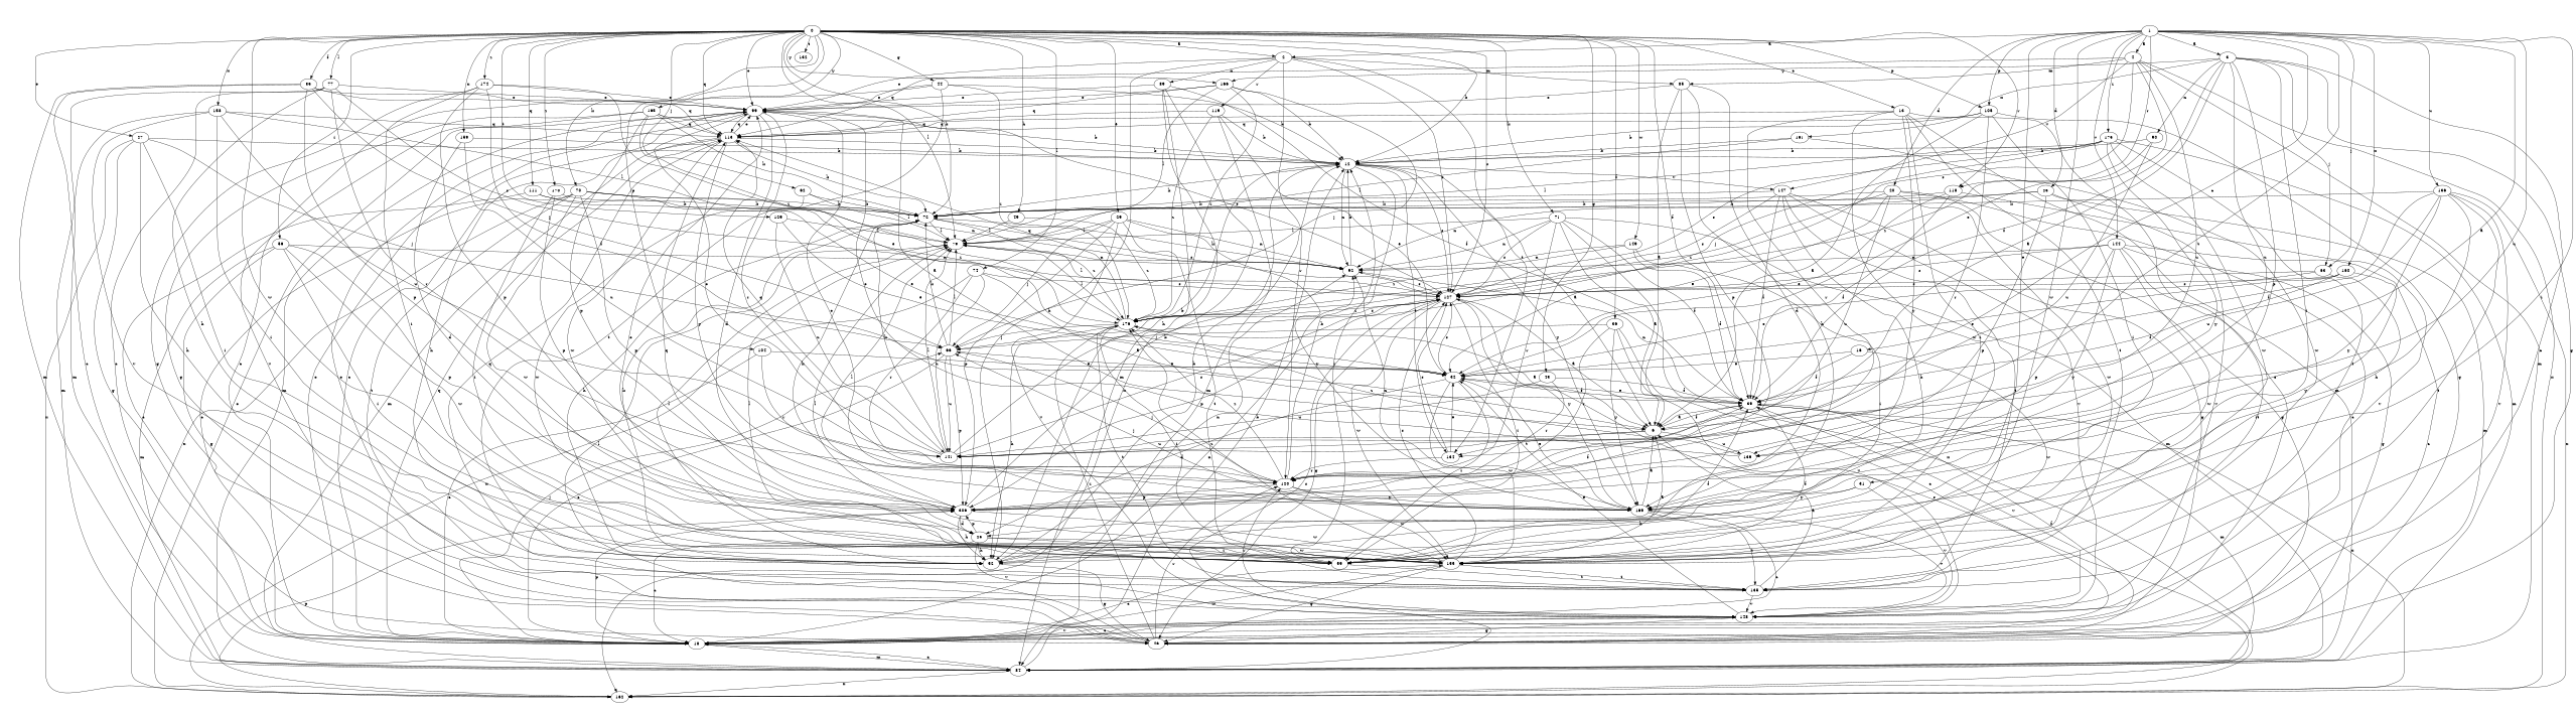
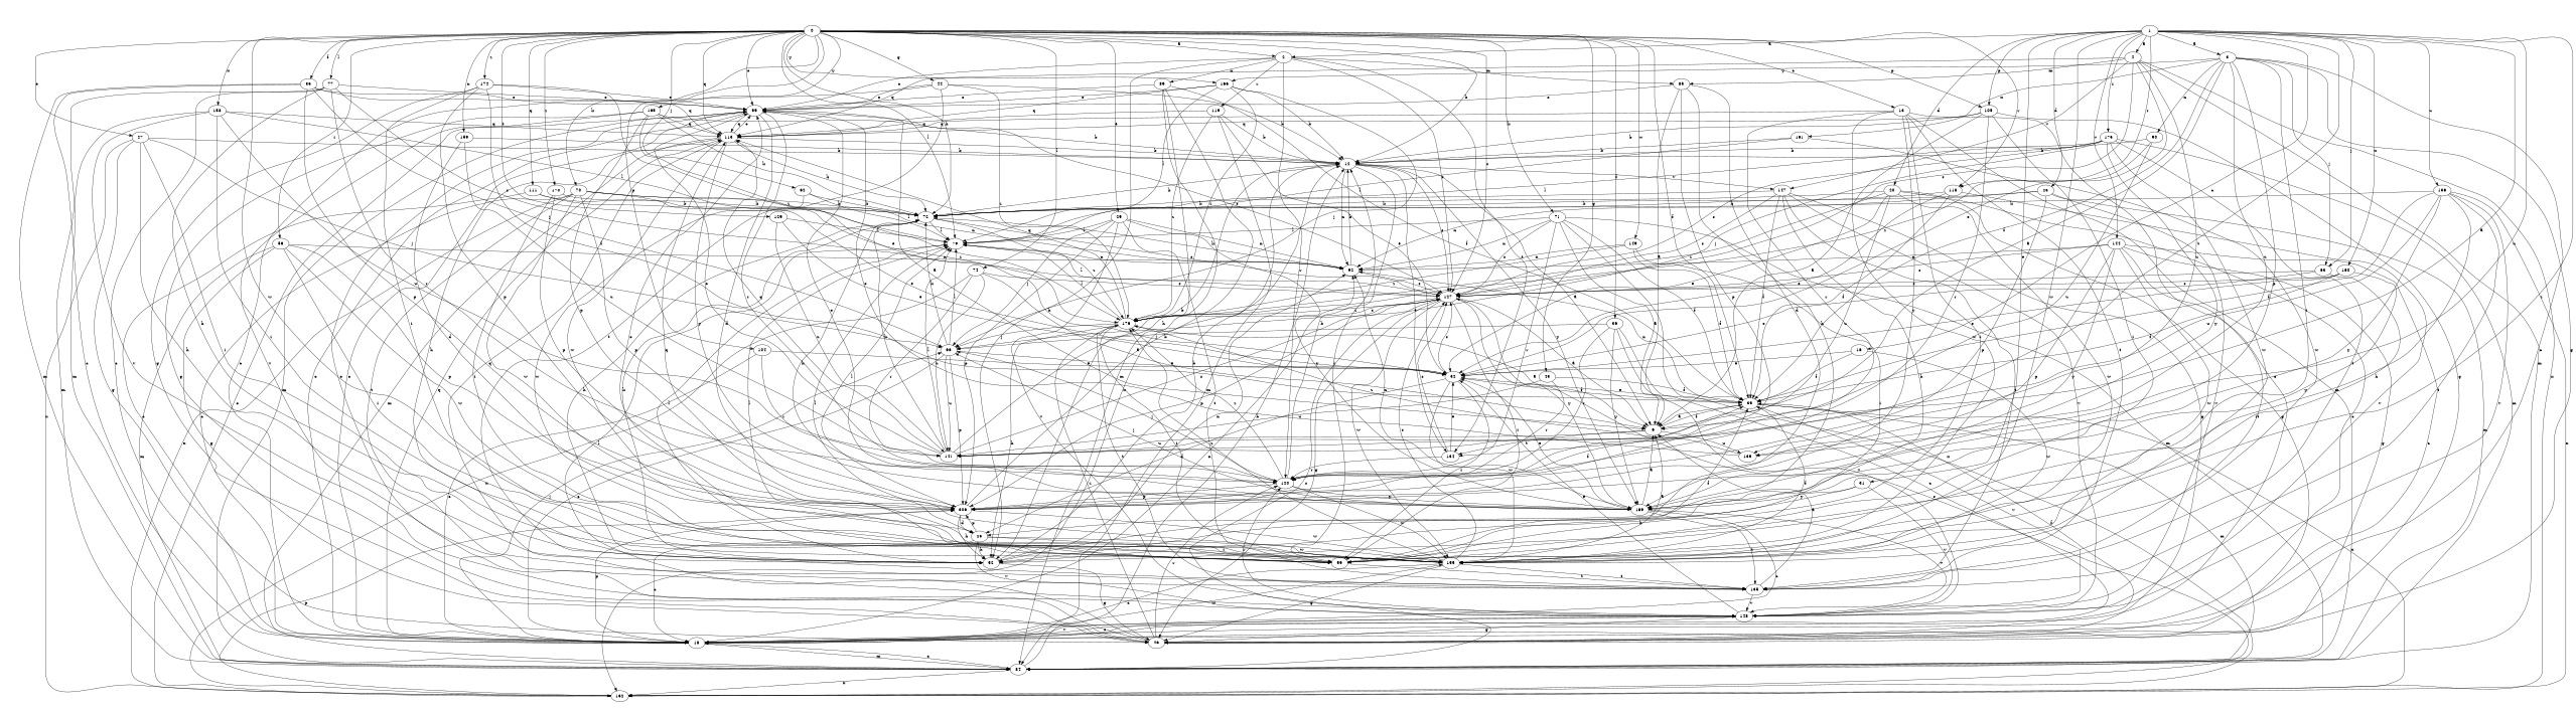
  strict digraph {
    0
    2
    12
    13
    27
    29
    35
    36
    39
    43
    44
-   49
    56
    62
    70
    71
    72
    74
    77
    79
    99
    104
    105
    111
    113
    118
    127
    129
-   132
    149
    155
    158
    159
    165
    166
    170
    174
    134
    52
    85
    89
    119
    120
    6
    59
    147
    92
    169
    18
    n50 [label=84]
    135
    46
    162
    66
    n55 [label=306]
    148
    32
    141
    176
    25
    1
    3
    4
    16
    20
    23
    31
    63
    136
    139
    144
    160
    175
    90
    161
    0 -> 2 [label=a]
    0 -> 12 [label=b]
    0 -> 13 [label=c]
    0 -> 27 [label=e]
    0 -> 29 [label=e]
    0 -> 35 [label=f]
    0 -> 36 [label=f]
    0 -> 39 [label=f]
    0 -> 43 [label=g]
    0 -> 44 [label=g]
-   0 -> 49 [label=h]
    0 -> 56 [label=i]
    0 -> 62 [label=j]
    0 -> 70 [label=k]
    0 -> 71 [label=k]
    0 -> 72 [label=k]
    0 -> 74 [label=l]
    0 -> 77 [label=l]
    0 -> 79 [label=l]
    0 -> 99 [label=o]
    0 -> 104 [label=p]
    0 -> 105 [label=p]
    0 -> 111 [label=q]
    0 -> 113 [label=q]
    0 -> 118 [label=r]
    0 -> 127 [label=s]
    0 -> 129 [label=t]
-   0 -> 132 [label=t]
    0 -> 149 [label=w]
    0 -> 155 [label=w]
    0 -> 158 [label=x]
    0 -> 159 [label=x]
    0 -> 165 [label=y]
    0 -> 166 [label=y]
    0 -> 170 [label=z]
    0 -> 174 [label=z]
    2 -> 99 [label=o]
    2 -> 127 [label=s]
    2 -> 134 [label=t]
    2 -> 52 [label=h]
    2 -> 85 [label=m]
    2 -> 89 [label=n]
    2 -> 119 [label=r]
    2 -> 120 [label=r]
    12 -> 72 [label=k]
    12 -> 127 [label=s]
    12 -> 134 [label=t]
    12 -> 6 [label=a]
    12 -> 59 [label=i]
    12 -> 147 [label=v]
    12 -> 92 [label=n]
    12 -> 169 [label=y]
    13 -> 113 [label=q]
    13 -> 155 [label=w]
    13 -> 120 [label=r]
    13 -> 59 [label=i]
    13 -> 169 [label=y]
    13 -> 18 [label=c]
    13 -> n50 [label=m]
    13 -> 135 [label=t]
    27 -> 12 [label=b]
    27 -> 52 [label=h]
    27 -> 59 [label=i]
    27 -> 46 [label=g]
    27 -> 162 [label=x]
    27 -> 66 [label=j]
    29 -> 79 [label=l]
    29 -> 92 [label=n]
    29 -> 169 [label=y]
    29 -> 135 [label=t]
    29 -> 66 [label=j]
    29 -> n55 [label=p]
    29 -> 148 [label=v]
    35 -> 99 [label=o]
    35 -> 113 [label=q]
    35 -> 18 [label=c]
    35 -> n50 [label=m]
    35 -> 66 [label=j]
    35 -> n55 [label=p]
    36 -> 120 [label=r]
    36 -> 169 [label=y]
    36 -> 18 [label=c]
    36 -> 66 [label=j]
    36 -> 148 [label=v]
    39 -> 6 [label=a]
    39 -> 92 [label=n]
    39 -> n50 [label=m]
    39 -> 162 [label=x]
    39 -> 148 [label=v]
    39 -> 32 [label=e]
    43 -> 39 [label=f]
    43 -> 120 [label=r]
    43 -> 141 [label=u]
    44 -> 12 [label=b]
    44 -> 99 [label=o]
    44 -> 18 [label=c]
    44 -> 135 [label=t]
    44 -> 176 [label=z]
-   49 -> 79 [label=l]
-   49 -> 176 [label=z]
    56 -> 155 [label=w]
    56 -> 59 [label=i]
    56 -> 92 [label=n]
    56 -> n50 [label=m]
    56 -> 46 [label=g]
    56 -> n55 [label=p]
    62 -> 72 [label=k]
    62 -> 79 [label=l]
    62 -> 155 [label=w]
    70 -> 72 [label=k]
    70 -> 155 [label=w]
    70 -> 92 [label=n]
    70 -> 18 [label=c]
    70 -> 135 [label=t]
    70 -> 162 [label=x]
    70 -> n55 [label=p]
    70 -> 176 [label=z]
    71 -> 39 [label=f]
    71 -> 79 [label=l]
    71 -> 127 [label=s]
    71 -> 120 [label=r]
    71 -> 6 [label=a]
    71 -> 92 [label=n]
    71 -> n50 [label=m]
    71 -> 162 [label=x]
    72 -> 79 [label=l]
    72 -> 127 [label=s]
    72 -> 52 [label=h]
    72 -> 176 [label=z]
    74 -> 127 [label=s]
    74 -> 120 [label=r]
    74 -> 6 [label=a]
    74 -> 162 [label=x]
    74 -> 141 [label=u]
    77 -> 99 [label=o]
    77 -> 127 [label=s]
    77 -> 52 [label=h]
    77 -> 120 [label=r]
    77 -> 18 [label=c]
    77 -> n50 [label=m]
    79 -> 92 [label=n]
    99 -> 113 [label=q]
    99 -> 127 [label=s]
    99 -> 120 [label=r]
    99 -> 6 [label=a]
    99 -> 18 [label=c]
    99 -> n50 [label=m]
    99 -> 25 [label=d]
    104 -> 120 [label=r]
    104 -> 18 [label=c]
    104 -> 32 [label=e]
    105 -> 12 [label=b]
    105 -> 113 [label=q]
    105 -> 120 [label=r]
    105 -> 6 [label=a]
    105 -> 59 [label=i]
    105 -> 46 [label=g]
    111 -> 72 [label=k]
    111 -> 18 [label=c]
    111 -> 32 [label=e]
    113 -> 12 [label=b]
    113 -> 72 [label=k]
    113 -> 99 [label=o]
    113 -> 155 [label=w]
    113 -> 52 [label=h]
    113 -> 169 [label=y]
    113 -> n50 [label=m]
    118 -> 39 [label=f]
    118 -> 72 [label=k]
    118 -> 148 [label=v]
    118 -> 32 [label=e]
    127 -> 79 [label=l]
    127 -> 155 [label=w]
    127 -> 6 [label=a]
    127 -> 59 [label=i]
    127 -> 169 [label=y]
    127 -> 46 [label=g]
    127 -> n55 [label=p]
    127 -> 176 [label=z]
    129 -> 79 [label=l]
    129 -> 32 [label=e]
    129 -> 141 [label=u]
    149 -> 39 [label=f]
    149 -> 59 [label=i]
    149 -> 92 [label=n]
    149 -> 176 [label=z]
    155 -> 39 [label=f]
    155 -> 79 [label=l]
    155 -> 113 [label=q]
    155 -> 127 [label=s]
    155 -> 6 [label=a]
    155 -> 18 [label=c]
    155 -> 135 [label=t]
    155 -> 46 [label=g]
    155 -> 176 [label=z]
    158 -> 79 [label=l]
    158 -> 113 [label=q]
    158 -> 59 [label=i]
    158 -> n50 [label=m]
    158 -> 148 [label=v]
    158 -> 141 [label=u]
    159 -> 12 [label=b]
    159 -> 141 [label=u]
    159 -> 25 [label=d]
    165 -> 12 [label=b]
    165 -> 72 [label=k]
    165 -> 113 [label=q]
    165 -> 46 [label=g]
    165 -> n55 [label=p]
    165 -> 148 [label=v]
    165 -> 32 [label=e]
    166 -> 12 [label=b]
    166 -> 79 [label=l]
    166 -> 99 [label=o]
    166 -> 113 [label=q]
    166 -> 66 [label=j]
    166 -> 176 [label=z]
    170 -> 72 [label=k]
    170 -> 59 [label=i]
    170 -> n55 [label=p]
    174 -> 39 [label=f]
    174 -> 99 [label=o]
    174 -> 59 [label=i]
    174 -> 46 [label=g]
    174 -> n55 [label=p]
    174 -> 176 [label=z]
    134 -> 127 [label=s]
    134 -> 120 [label=r]
    134 -> 32 [label=e]
    52 -> 12 [label=b]
    52 -> 72 [label=k]
    52 -> 79 [label=l]
    52 -> 92 [label=n]
    52 -> 46 [label=g]
    85 -> 99 [label=o]
    85 -> 52 [label=h]
    85 -> 6 [label=a]
    85 -> n55 [label=p]
    85 -> 25 [label=d]
    89 -> 39 [label=f]
    89 -> 99 [label=o]
    89 -> 52 [label=h]
    89 -> n50 [label=m]
    89 -> 162 [label=x]
    119 -> 12 [label=b]
    119 -> 113 [label=q]
    119 -> n50 [label=m]
    119 -> 32 [label=e]
    119 -> 176 [label=z]
    120 -> 12 [label=b]
    120 -> 155 [label=w]
    120 -> 169 [label=y]
    120 -> 66 [label=j]
    120 -> n55 [label=p]
    120 -> 176 [label=z]
    6 -> 39 [label=f]
    6 -> 134 [label=t]
    6 -> 141 [label=u]
    6 -> 139 [label=u]
    59 -> 39 [label=f]
    59 -> 79 [label=l]
    59 -> 99 [label=o]
    59 -> 135 [label=t]
    147 -> 39 [label=f]
    147 -> 72 [label=k]
    147 -> 127 [label=s]
    147 -> 52 [label=h]
    147 -> 135 [label=t]
    147 -> 46 [label=g]
    147 -> 148 [label=v]
    92 -> 12 [label=b]
    92 -> 72 [label=k]
    92 -> 127 [label=s]
    169 -> 72 [label=k]
    169 -> 99 [label=o]
    169 -> 6 [label=a]
    169 -> 92 [label=n]
    169 -> 18 [label=c]
    169 -> 135 [label=t]
    169 -> 66 [label=j]
    169 -> 148 [label=v]
    169 -> 32 [label=e]
    18 -> 99 [label=o]
    18 -> 113 [label=q]
    18 -> 155 [label=w]
    18 -> 92 [label=n]
    18 -> n50 [label=m]
    18 -> 66 [label=j]
    18 -> n55 [label=p]
    18 -> 148 [label=v]
    n50 -> 12 [label=b]
    n50 -> 127 [label=s]
    n50 -> 18 [label=c]
    n50 -> 162 [label=x]
    135 -> 113 [label=q]
    135 -> 6 [label=a]
    135 -> 148 [label=v]
    46 -> 39 [label=f]
    46 -> 79 [label=l]
    46 -> 99 [label=o]
    46 -> 120 [label=r]
    46 -> 176 [label=z]
    162 -> 99 [label=o]
    162 -> 127 [label=s]
    162 -> n55 [label=p]
    66 -> 72 [label=k]
    66 -> 79 [label=l]
    66 -> 18 [label=c]
    66 -> n55 [label=p]
    66 -> 32 [label=e]
    66 -> 141 [label=u]
    n55 -> 12 [label=b]
    n55 -> 39 [label=f]
    n55 -> 79 [label=l]
    n55 -> 155 [label=w]
    n55 -> 52 [label=h]
    n55 -> 25 [label=d]
    148 -> 120 [label=r]
    148 -> 18 [label=c]
    148 -> 46 [label=g]
    148 -> 32 [label=e]
    32 -> 39 [label=f]
    32 -> 127 [label=s]
    32 -> 155 [label=w]
    32 -> 59 [label=i]
    32 -> 25 [label=d]
    141 -> 12 [label=b]
    141 -> 72 [label=k]
    141 -> 79 [label=l]
    141 -> 99 [label=o]
    141 -> 113 [label=q]
    141 -> 127 [label=s]
    176 -> 79 [label=l]
    176 -> 113 [label=q]
    176 -> 127 [label=s]
    176 -> 52 [label=h]
    176 -> 6 [label=a]
    176 -> 59 [label=i]
    176 -> 135 [label=t]
    176 -> 66 [label=j]
    25 -> 155 [label=w]
    25 -> 52 [label=h]
    25 -> 59 [label=i]
    25 -> 18 [label=c]
    25 -> n55 [label=p]
    25 -> 148 [label=v]
    1 -> 2 [label=a]
    1 -> 105 [label=p]
    1 -> 118 [label=r]
    1 -> 155 [label=w]
    1 -> 134 [label=t]
    1 -> 6 [label=a]
    1 -> 59 [label=i]
    1 -> 3 [label=a]
    1 -> 4 [label=a]
    1 -> 16 [label=c]
    1 -> 20 [label=d]
    1 -> 23 [label=d]
    1 -> 31 [label=e]
    1 -> 63 [label=j]
    1 -> 136 [label=u]
    1 -> 139 [label=u]
    1 -> 144 [label=v]
    1 -> 160 [label=x]
    1 -> 175 [label=z]
    3 -> 39 [label=f]
    3 -> 166 [label=y]
    3 -> 6 [label=a]
    3 -> 59 [label=i]
    3 -> 18 [label=c]
    3 -> 46 [label=g]
    3 -> n55 [label=p]
    3 -> 63 [label=j]
    3 -> 139 [label=u]
    3 -> 90 [label=n]
    3 -> 161 [label=x]
    4 -> 113 [label=q]
    4 -> 127 [label=s]
    4 -> 85 [label=m]
    4 -> 147 [label=v]
    4 -> n50 [label=m]
    4 -> 162 [label=x]
    4 -> 32 [label=e]
    4 -> 139 [label=u]
    16 -> 39 [label=f]
    16 -> 155 [label=w]
    16 -> 32 [label=e]
    20 -> 72 [label=k]
    20 -> 155 [label=w]
    20 -> 18 [label=c]
    20 -> 46 [label=g]
    20 -> 32 [label=e]
    20 -> 141 [label=u]
    20 -> 176 [label=z]
    23 -> 72 [label=k]
    23 -> 92 [label=n]
    23 -> n50 [label=m]
    23 -> n55 [label=p]
    23 -> 148 [label=v]
    31 -> 52 [label=h]
    31 -> 169 [label=y]
    31 -> 148 [label=v]
    63 -> 127 [label=s]
    63 -> 59 [label=i]
    63 -> 32 [label=e]
    136 -> 39 [label=f]
    136 -> 72 [label=k]
    136 -> 52 [label=h]
    136 -> 169 [label=y]
    136 -> 135 [label=t]
    136 -> 162 [label=x]
    136 -> 148 [label=v]
    136 -> 141 [label=u]
    139 -> 99 [label=o]
    139 -> 176 [label=z]
    144 -> 127 [label=s]
    144 -> 155 [label=w]
    144 -> 92 [label=n]
    144 -> 169 [label=y]
    144 -> 18 [label=c]
    144 -> 135 [label=t]
    144 -> 46 [label=g]
    144 -> n55 [label=p]
    160 -> 39 [label=f]
    160 -> 127 [label=s]
    160 -> 169 [label=y]
    160 -> 32 [label=e]
    175 -> 12 [label=b]
    175 -> 79 [label=l]
    175 -> 127 [label=s]
    175 -> 155 [label=w]
    175 -> 169 [label=y]
    175 -> n50 [label=m]
    175 -> 135 [label=t]
    175 -> 66 [label=j]
    90 -> 12 [label=b]
    90 -> 141 [label=u]
    90 -> 176 [label=z]
    161 -> 12 [label=b]
    161 -> 79 [label=l]
    161 -> 155 [label=w]
  }
